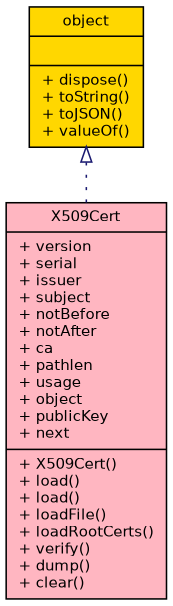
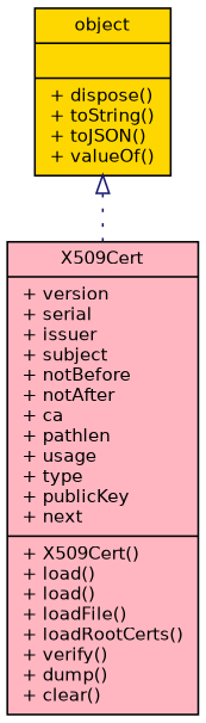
  digraph {
    node [color=black fontname=Helvetica fontsize=10 shape=record style=filled]
-   n1 [fillcolor=lightpink fontcolor=black height=0.2 label="{X509Cert\n|+ version\l+ serial\l+ issuer\l+ subject\l+ notBefore\l+ notAfter\l+ ca\l+ pathlen\l+ usage\l+ object\l+ publicKey\l+ next\l|+ X509Cert()\l+ load()\l+ load()\l+ loadFile()\l+ loadRootCerts()\l+ verify()\l+ dump()\l+ clear()\l}" width=0.4]
+   n1 [fillcolor=lightpink fontcolor=black height=0.2 label="{X509Cert\n|+ version\l+ serial\l+ issuer\l+ subject\l+ notBefore\l+ notAfter\l+ ca\l+ pathlen\l+ usage\l+ type\l+ publicKey\l+ next\l|+ X509Cert()\l+ load()\l+ load()\l+ loadFile()\l+ loadRootCerts()\l+ verify()\l+ dump()\l+ clear()\l}" width=0.4]
    n2 [fillcolor=gold height=0.2 label="{object\n||+ dispose()\l+ toString()\l+ toJSON()\l+ valueOf()\l}" width=0.4]
    n2 -> n1 [arrowtail=onormal color=midnightblue dir=back fontname=Helvetica fontsize=10 labelfontname=Helvetica labelfontsize=10 style=dotted]
  }
